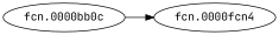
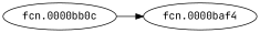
  digraph {
    rankdir=LR
    fontname="JetBrains Mono"
    node [fontname="JetBrains Mono"]
    n1 [label="fcn.0000bb0c"]
-   n2 [label="fcn.0000fcn4"]
+   n2 [label="fcn.0000baf4"]
    n1 -> n2 [fontname="JetBrains Mono"]
  }
